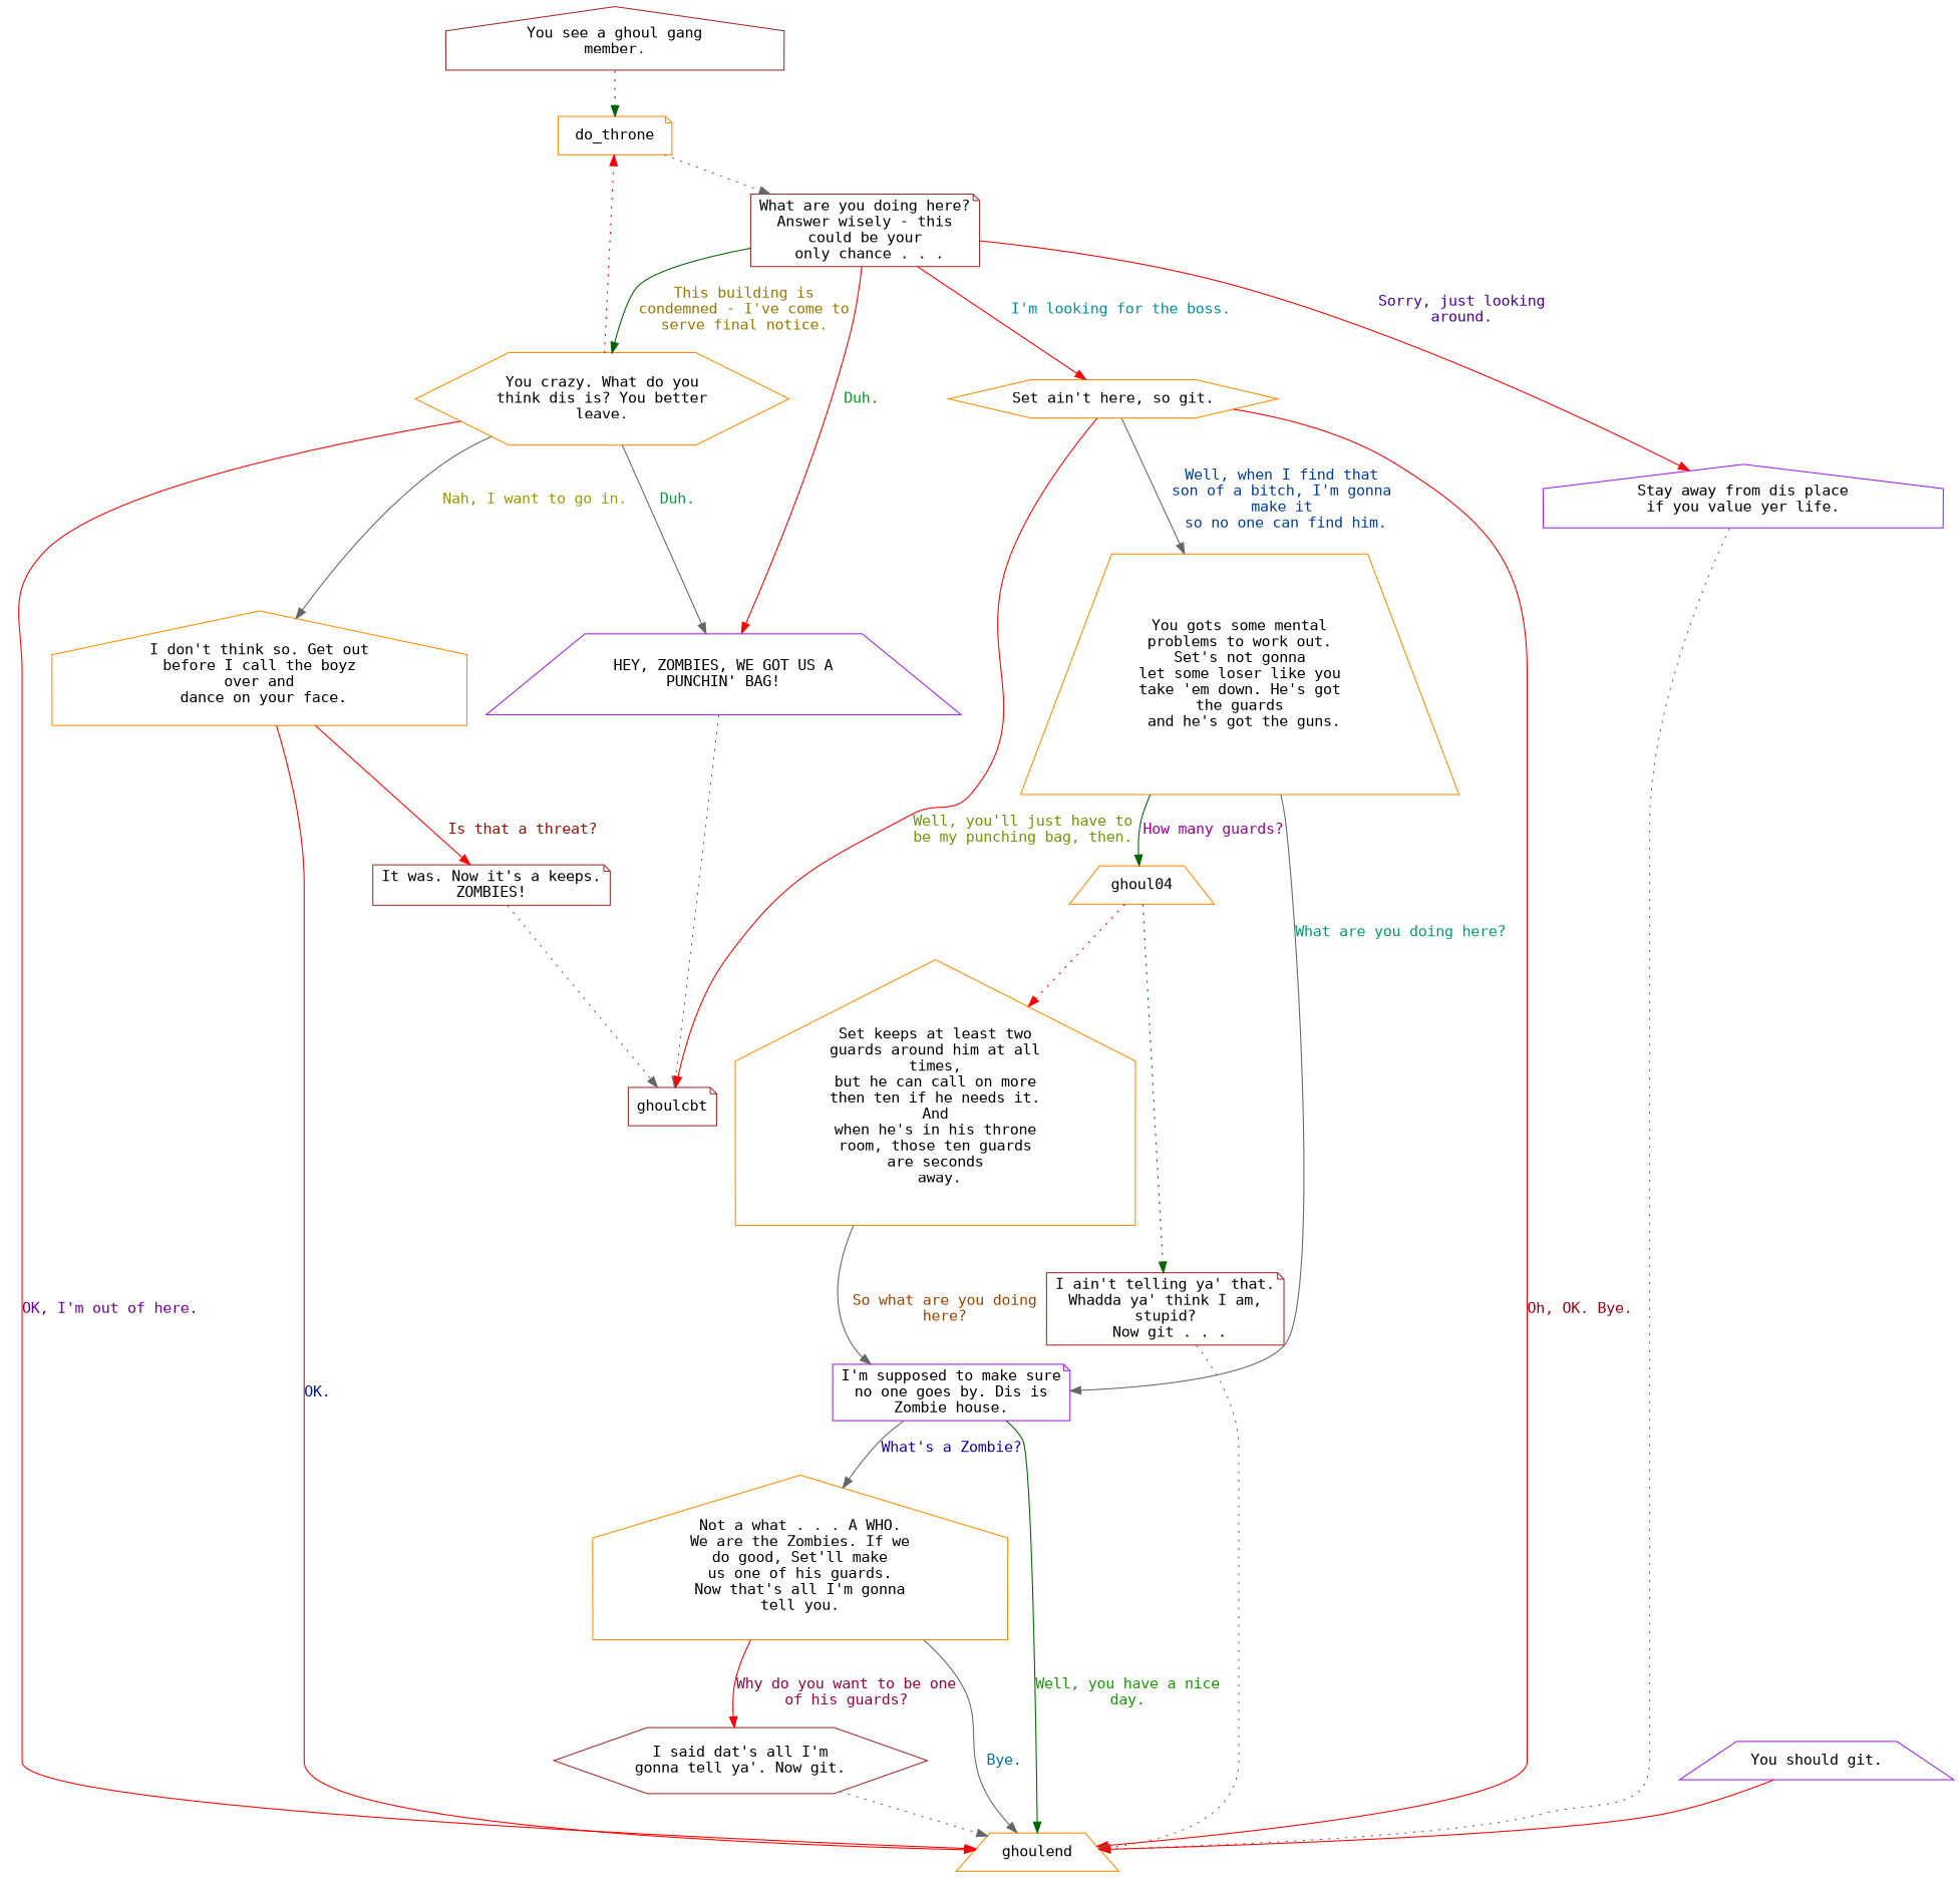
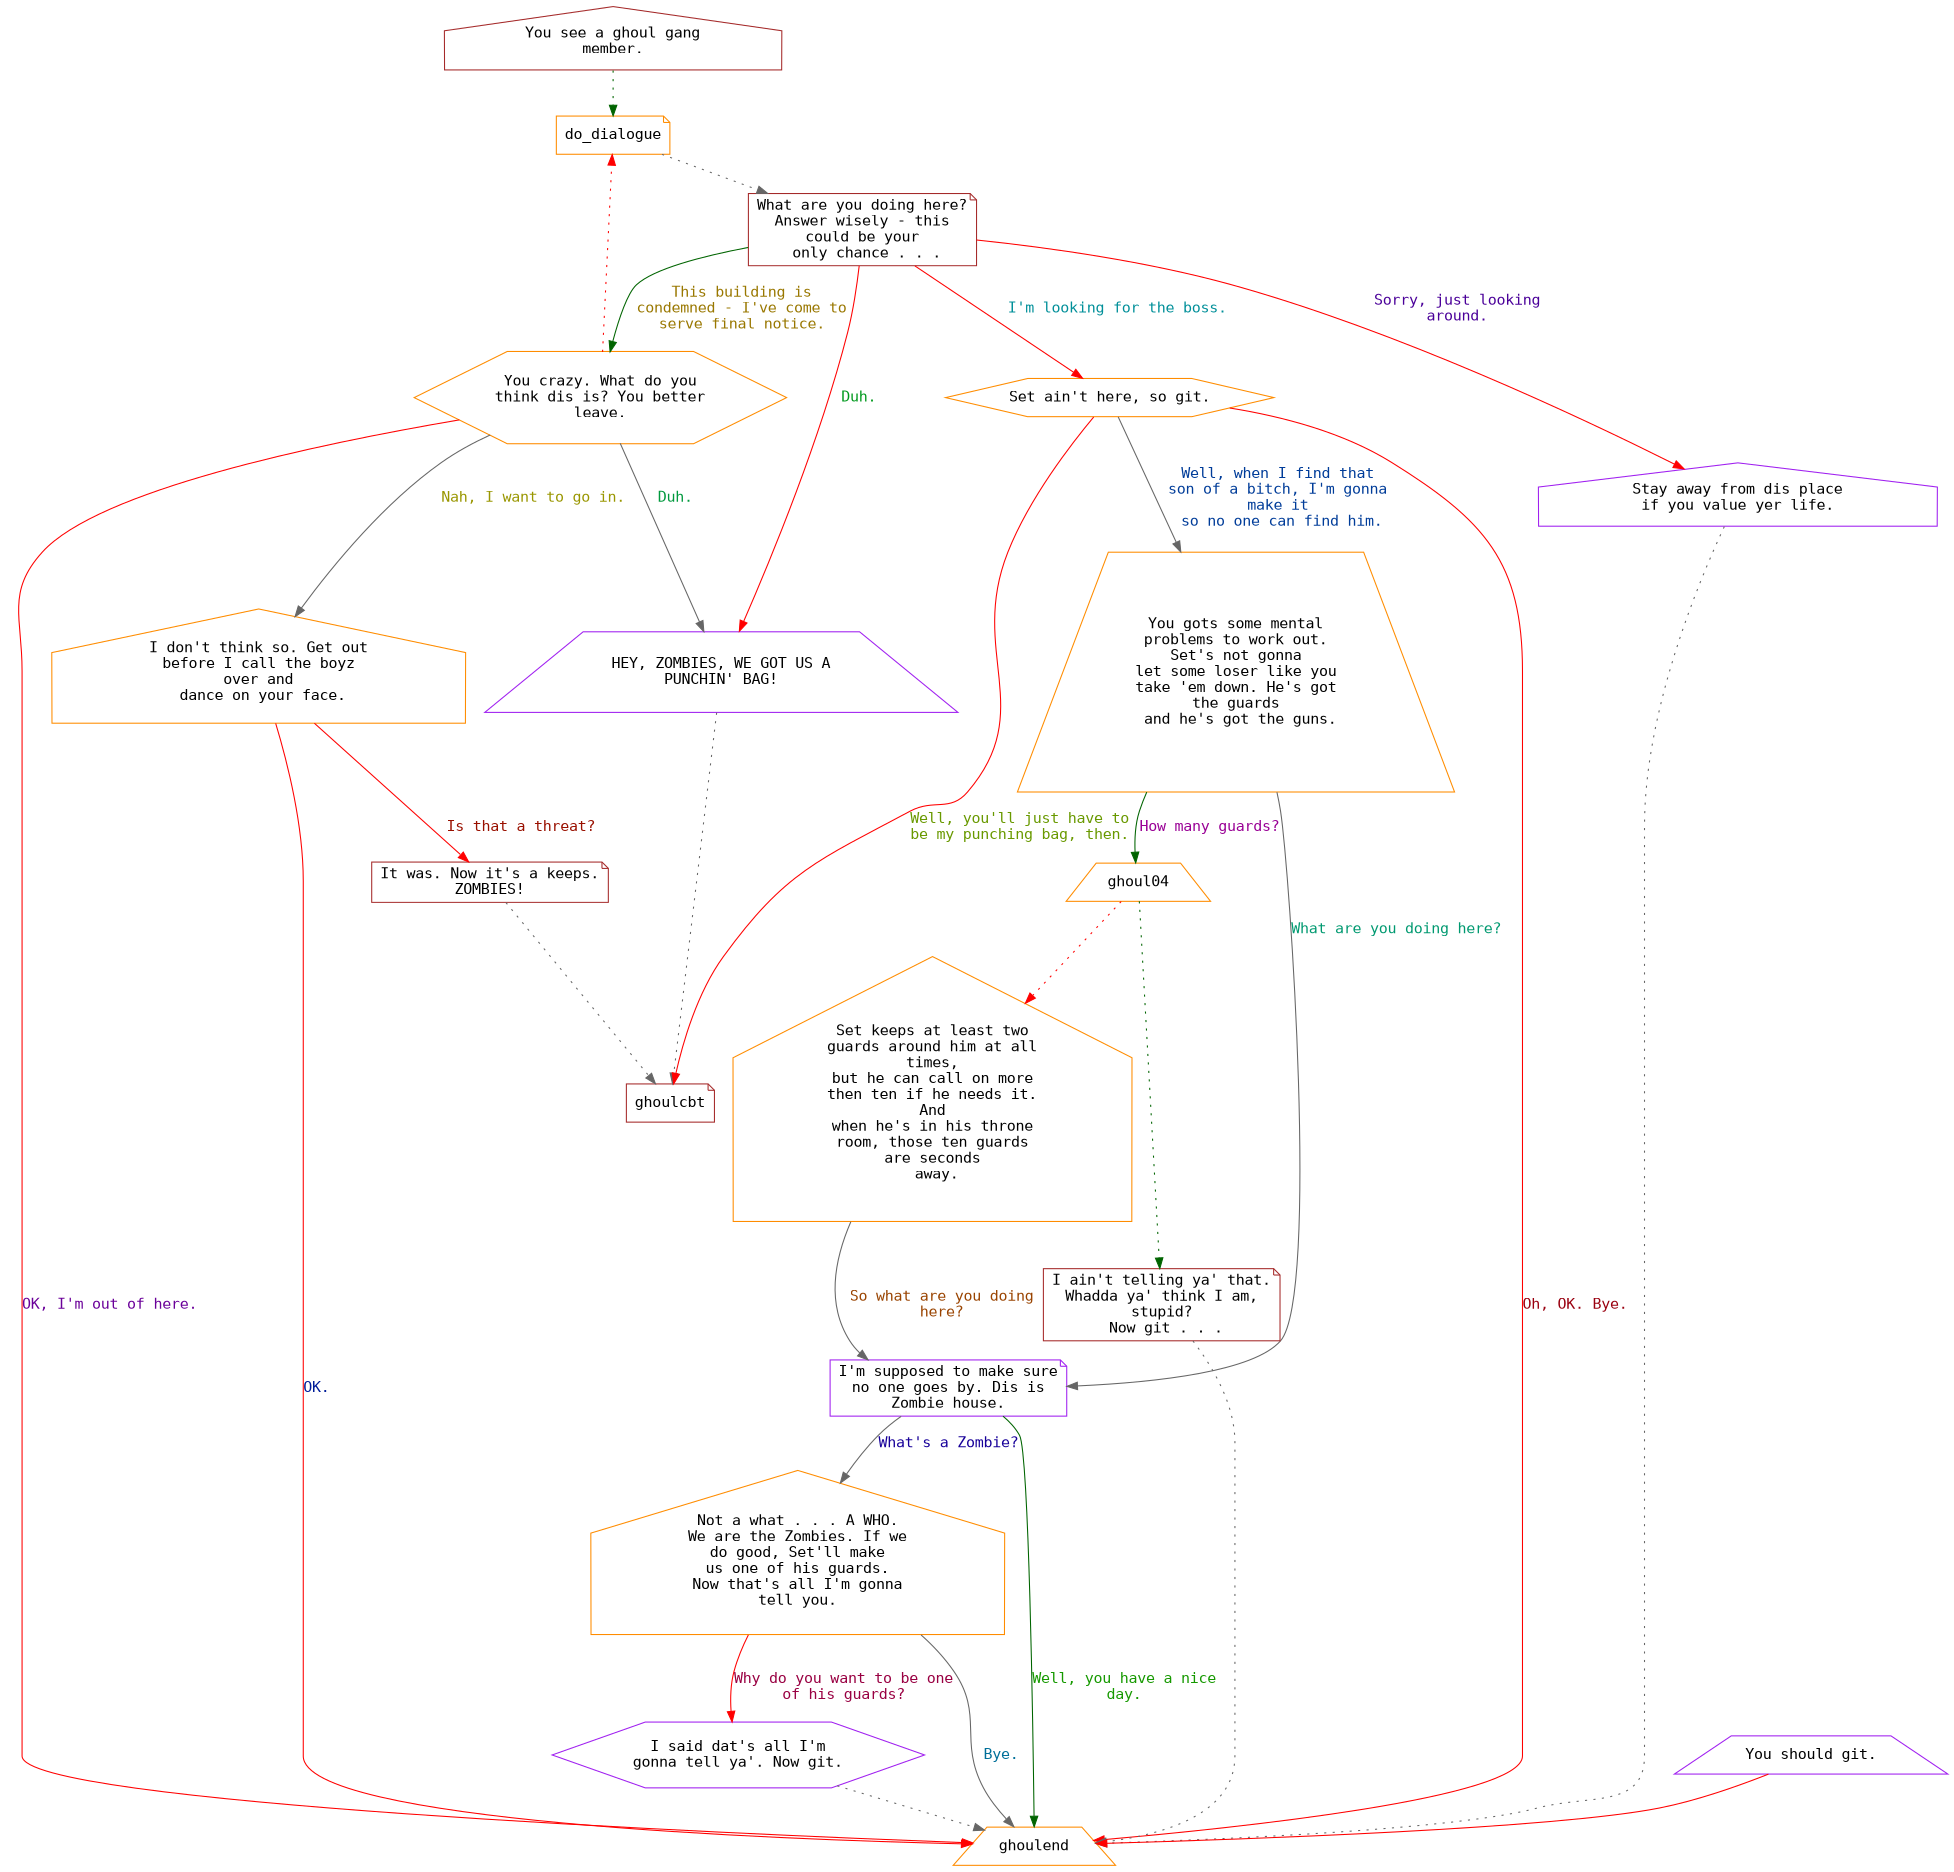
  digraph {
    fontname="DejaVu Sans Mono"
    node [color=darkorange fillcolor="#FFFFFF" fontname="DejaVu Sans Mono" shape=note style=filled]
    edge [color=gray40 fontname="DejaVu Sans Mono"]
    n1 [color=brown label="You see a ghoul gang\nmember." shape=house]
-   do_dialogue [label=do_throne]
+   do_dialogue
    n3 [color=brown label="What are you doing here?\nAnswer wisely - this\ncould be your\n only chance . . ."]
    n4 [label="You crazy. What do you\nthink dis is? You better\nleave." shape=hexagon]
    ghoulend [shape=trapezium]
    n6 [color=purple label="HEY, ZOMBIES, WE GOT US A\nPUNCHIN' BAG!" shape=trapezium]
    n7 [label="I don't think so. Get out\nbefore I call the boyz\nover and\n dance on your face." shape=house]
    n8 [label="Set ain't here, so git." shape=hexagon]
    n9 [color=purple label="Stay away from dis place\nif you value yer life." shape=house]
    ghoulcbt [color=brown]
    n11 [color=brown label="It was. Now it's a keeps.\nZOMBIES!"]
    n12 [label="You gots some mental\nproblems to work out.\nSet's not gonna\nlet some loser like you\ntake 'em down. He's got\nthe guards\n and he's got the guns." shape=trapezium]
    ghoul04 [shape=trapezium]
    n14 [color=purple label="I'm supposed to make sure\nno one goes by. Dis is\nZombie house."]
    n15 [label="Set keeps at least two\nguards around him at all\ntimes,\nbut he can call on more\nthen ten if he needs it.\nAnd\nwhen he's in his throne\nroom, those ten guards\nare seconds\n away." shape=house]
    n16 [color=brown label="I ain't telling ya' that.\nWhadda ya' think I am,\nstupid?\n Now git . . ."]
    n17 [label="Not a what . . . A WHO.\nWe are the Zombies. If we\ndo good, Set'll make\nus one of his guards.\nNow that's all I'm gonna\ntell you." shape=house]
-   n18 [color=brown label="I said dat's all I'm\ngonna tell ya'. Now git." shape=hexagon]
+   n18 [color=purple label="I said dat's all I'm\ngonna tell ya'. Now git." shape=hexagon]
    n19 [color=purple label="You should git." shape=trapezium]
    n1 -> do_dialogue [color=darkgreen style=dotted]
    do_dialogue -> n3 [style=dotted]
    n3 -> n4 [color=darkgreen fontcolor="#997700" label="This building is\ncondemned - I've come to\nserve final notice."]
    n3 -> n6 [color=red fontcolor="#00991D" label="Duh."]
    n3 -> n8 [color=red fontcolor="#008F99" label="I'm looking for the boss."]
    n3 -> n9 [color=red fontcolor="#4A0099" label="Sorry, just looking\naround."]
    n4 -> do_dialogue [color=red style=dotted]
    n4 -> ghoulend [color=red fontcolor="#6A0099" label="OK, I'm out of here."]
    n4 -> n6 [fontcolor="#00993D" label="Duh."]
    n4 -> n7 [fontcolor="#999600" label="Nah, I want to go in."]
    n6 -> ghoulcbt [style=dotted]
    n7 -> ghoulend [color=red fontcolor="#001C99" label="OK."]
    n7 -> n11 [color=red fontcolor="#991000" label="Is that a threat?"]
    n8 -> ghoulend [color=red fontcolor="#99000F" label="Oh, OK. Bye."]
    n8 -> ghoulcbt [color=red fontcolor="#699900" label="Well, you'll just have to\nbe my punching bag, then."]
    n8 -> n12 [fontcolor="#003C99" label="Well, when I find that\nson of a bitch, I'm gonna\nmake it\n so no one can find him."]
    n9 -> ghoulend [style=dotted]
    n11 -> ghoulcbt [style=dotted]
    n12 -> ghoul04 [color=darkgreen fontcolor="#990095" label="How many guards?"]
    n12 -> n14 [fontcolor="#009970" label="What are you doing here?"]
    ghoul04 -> n15 [color=red style=dotted]
    ghoul04 -> n16 [color=darkgreen style=dotted]
    n14 -> ghoulend [color=darkgreen fontcolor="#169900" label="Well, you have a nice\nday."]
    n14 -> n17 [fontcolor="#170099" label="What's a Zombie?"]
    n15 -> n14 [fontcolor="#994300" label="So what are you doing\nhere?"]
    n16 -> ghoulend [style=dotted]
    n17 -> ghoulend [fontcolor="#006F99" label="Bye."]
    n17 -> n18 [color=red fontcolor="#990042" label="Why do you want to be one\nof his guards?"]
    n18 -> ghoulend [style=dotted]
    n19 -> ghoulend [color=red style=solid]
  }
